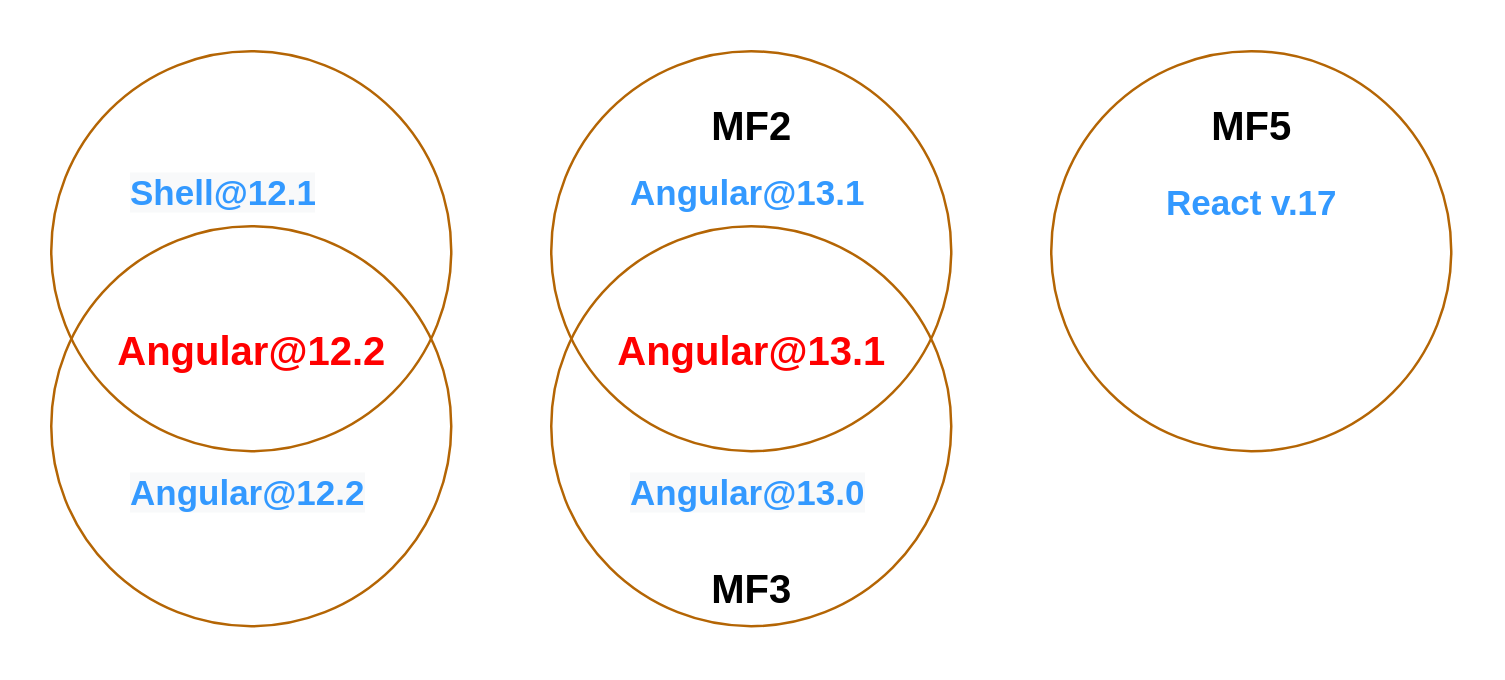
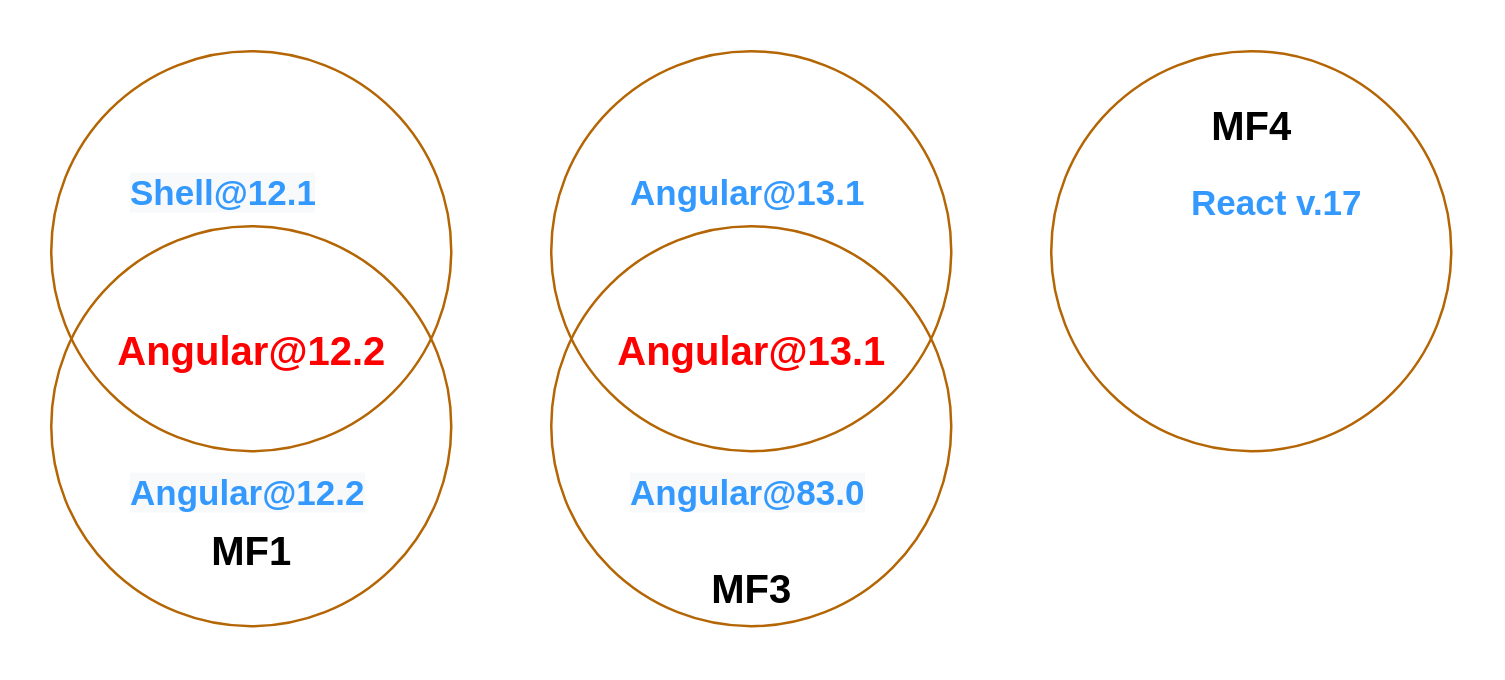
  <mxCell id="0" />
  <mxCell id="1" parent="0" />
  <mxCell id="2" value="" style="group;fillColor=none;strokeColor=none;rounded=1;arcSize=50;gradientColor=none;" vertex="1" connectable="0" parent="1"><mxGeometry x="20" y="20" width="160" height="230" as="geometry" /></mxCell>
  <mxCell id="3" value="" style="ellipse;whiteSpace=wrap;html=1;aspect=fixed;fontSize=16;fillColor=none;strokeColor=#b46504;gradientColor=#ffffff;" vertex="1" parent="2"><mxGeometry width="160" height="160" as="geometry" /></mxCell>
  <mxCell id="4" value="" style="group;glass=0;rounded=0;sketch=0;shadow=0;fillColor=none;" vertex="1" connectable="0" parent="2"><mxGeometry y="70" width="160" height="160" as="geometry" /></mxCell>
  <mxCell id="5" value="" style="ellipse;whiteSpace=wrap;html=1;aspect=fixed;fontSize=16;fillColor=#fad7ac;rotation=-180;strokeColor=#b46504;gradientColor=#ffffff;fillOpacity=0;" vertex="1" parent="4"><mxGeometry width="160" height="160" as="geometry" /></mxCell>
+ <mxCell id="6" value="&lt;b&gt;MF1&lt;/b&gt;" style="text;html=1;align=center;verticalAlign=middle;resizable=0;points=[];autosize=1;strokeColor=none;fillColor=none;fontSize=16;" vertex="1" parent="4"><mxGeometry x="55" y="120" width="50" height="20" as="geometry" /></mxCell>
  <mxCell id="7" value="&lt;b&gt;&lt;font color=&quot;#ff0000&quot;&gt;Angular@12.2&lt;/font&gt;&lt;/b&gt;" style="text;html=1;align=center;verticalAlign=middle;resizable=0;points=[];autosize=1;strokeColor=none;fillColor=none;fontSize=16;" vertex="1" parent="4"><mxGeometry x="20" y="40" width="120" height="20" as="geometry" /></mxCell>
  <mxCell id="8" value="&lt;b style=&quot;font-family: &amp;#34;helvetica&amp;#34; ; font-size: 14px ; font-style: normal ; letter-spacing: normal ; text-align: center ; text-indent: 0px ; text-transform: none ; word-spacing: 0px ; background-color: rgb(248 , 249 , 250)&quot;&gt;&lt;font color=&quot;#3399ff&quot;&gt;Angular@12.2&lt;br&gt;&lt;br&gt;&lt;/font&gt;&lt;br&gt;&lt;/b&gt;" style="text;whiteSpace=wrap;html=1;fontSize=16;" vertex="1" parent="4"><mxGeometry x="30" y="90" width="100" height="30" as="geometry" /></mxCell>
  <mxCell id="9" value="&lt;b style=&quot;font-family: &amp;#34;helvetica&amp;#34; ; font-size: 14px ; font-style: normal ; letter-spacing: normal ; text-align: center ; text-indent: 0px ; text-transform: none ; word-spacing: 0px ; background-color: rgb(248 , 249 , 250)&quot;&gt;&lt;font color=&quot;#3399ff&quot;&gt;Shell@12.1&lt;br&gt;&lt;/font&gt;&lt;br&gt;&lt;/b&gt;" style="text;whiteSpace=wrap;html=1;fontSize=16;" vertex="1" parent="2"><mxGeometry x="30" y="40" width="100" height="30" as="geometry" /></mxCell>
  <mxCell id="10" value="" style="group;fillColor=none;strokeColor=none;rounded=1;arcSize=50;gradientColor=none;" vertex="1" connectable="0" parent="1"><mxGeometry x="220" y="20" width="160" height="230" as="geometry" /></mxCell>
  <mxCell id="11" value="" style="ellipse;whiteSpace=wrap;html=1;aspect=fixed;fontSize=16;fillColor=none;strokeColor=#b46504;gradientColor=#ffffff;" vertex="1" parent="10"><mxGeometry width="160" height="160" as="geometry" /></mxCell>
- <mxCell id="12" value="&lt;b&gt;MF2&lt;/b&gt;" style="text;html=1;align=center;verticalAlign=middle;resizable=0;points=[];autosize=1;strokeColor=none;fillColor=none;fontSize=16;" vertex="1" parent="10"><mxGeometry x="55" y="20" width="50" height="20" as="geometry" /></mxCell>
  <mxCell id="13" value="" style="group;glass=0;rounded=0;sketch=0;shadow=0;fillColor=none;" vertex="1" connectable="0" parent="10"><mxGeometry y="70" width="160" height="160" as="geometry" /></mxCell>
  <mxCell id="14" value="" style="ellipse;whiteSpace=wrap;html=1;aspect=fixed;fontSize=16;fillColor=#fad7ac;rotation=-180;strokeColor=#b46504;gradientColor=#ffffff;fillOpacity=0;" vertex="1" parent="13"><mxGeometry width="160" height="160" as="geometry" /></mxCell>
  <mxCell id="15" value="&lt;b&gt;MF3&lt;/b&gt;" style="text;html=1;align=center;verticalAlign=middle;resizable=0;points=[];autosize=1;strokeColor=none;fillColor=none;fontSize=16;" vertex="1" parent="13"><mxGeometry x="55" y="135" width="50" height="20" as="geometry" /></mxCell>
  <mxCell id="16" value="&lt;b&gt;&lt;font color=&quot;#ff0000&quot;&gt;Angular@13.1&lt;/font&gt;&lt;br&gt;&lt;/b&gt;" style="text;html=1;align=center;verticalAlign=middle;resizable=0;points=[];autosize=1;strokeColor=none;fillColor=none;fontSize=16;" vertex="1" parent="13"><mxGeometry x="20" y="40" width="120" height="20" as="geometry" /></mxCell>
- <mxCell id="17" value="&lt;b style=&quot;font-family: &amp;#34;helvetica&amp;#34; ; font-size: 14px ; font-style: normal ; letter-spacing: normal ; text-align: center ; text-indent: 0px ; text-transform: none ; word-spacing: 0px ; background-color: rgb(248 , 249 , 250)&quot;&gt;&lt;font color=&quot;#3399ff&quot;&gt;Angular@13.0&lt;br&gt;&lt;/font&gt;&lt;br&gt;&lt;/b&gt;" style="text;whiteSpace=wrap;html=1;fontSize=16;" vertex="1" parent="13"><mxGeometry x="30" y="90" width="100" height="30" as="geometry" /></mxCell>
+ <mxCell id="17" value="&lt;b style=&quot;font-family: &amp;#34;helvetica&amp;#34; ; font-size: 14px ; font-style: normal ; letter-spacing: normal ; text-align: center ; text-indent: 0px ; text-transform: none ; word-spacing: 0px ; background-color: rgb(248 , 249 , 250)&quot;&gt;&lt;font color=&quot;#3399ff&quot;&gt;Angular@83.0&lt;br&gt;&lt;/font&gt;&lt;br&gt;&lt;/b&gt;" style="text;whiteSpace=wrap;html=1;fontSize=16;" vertex="1" parent="13"><mxGeometry x="30" y="90" width="100" height="30" as="geometry" /></mxCell>
  <mxCell id="18" value="&lt;b style=&quot;text-align: center ; font-size: 14px ; font-family: &amp;#34;helvetica&amp;#34;&quot;&gt;&lt;font color=&quot;#3399ff&quot;&gt;Angular@13.1&lt;br&gt;&lt;/font&gt;&lt;br&gt;&lt;/b&gt;" style="text;whiteSpace=wrap;html=1;fontSize=16;" vertex="1" parent="10"><mxGeometry x="30" y="40" width="100" height="30" as="geometry" /></mxCell>
  <mxCell id="19" value="" style="group" vertex="1" connectable="0" parent="1"><mxGeometry x="420" y="20" width="160" height="160" as="geometry" /></mxCell>
  <mxCell id="20" value="" style="ellipse;whiteSpace=wrap;html=1;aspect=fixed;fontSize=16;fillColor=none;strokeColor=#b46504;gradientColor=#ffffff;" vertex="1" parent="19"><mxGeometry width="160" height="160" as="geometry" /></mxCell>
- <mxCell id="21" value="&lt;b&gt;MF5&lt;/b&gt;" style="text;html=1;align=center;verticalAlign=middle;resizable=0;points=[];autosize=1;strokeColor=none;fillColor=none;fontSize=16;" vertex="1" parent="19"><mxGeometry x="55" y="20" width="50" height="20" as="geometry" /></mxCell>
- <mxCell id="22" value="&lt;b&gt;&lt;font style=&quot;font-size: 14px&quot; color=&quot;#3399ff&quot;&gt;React v.17&lt;/font&gt;&lt;/b&gt;" style="text;html=1;align=center;verticalAlign=middle;resizable=0;points=[];autosize=1;strokeColor=none;fillColor=none;fontSize=16;" vertex="1" parent="19"><mxGeometry x="40" y="50" width="80" height="20" as="geometry" /></mxCell>
+ <mxCell id="21" value="&lt;b&gt;MF4&lt;/b&gt;" style="text;html=1;align=center;verticalAlign=middle;resizable=0;points=[];autosize=1;strokeColor=none;fillColor=none;fontSize=16;" vertex="1" parent="19"><mxGeometry x="55" y="20" width="50" height="20" as="geometry" /></mxCell>
+ <mxCell id="22" value="&lt;b&gt;&lt;font style=&quot;font-size: 14px&quot; color=&quot;#3399ff&quot;&gt;React v.17&lt;/font&gt;&lt;/b&gt;" style="text;html=1;align=center;verticalAlign=middle;resizable=0;points=[];autosize=1;strokeColor=none;fillColor=none;fontSize=16;" vertex="1" parent="19"><mxGeometry x="50" y="50" width="80" height="20" as="geometry" /></mxCell>
